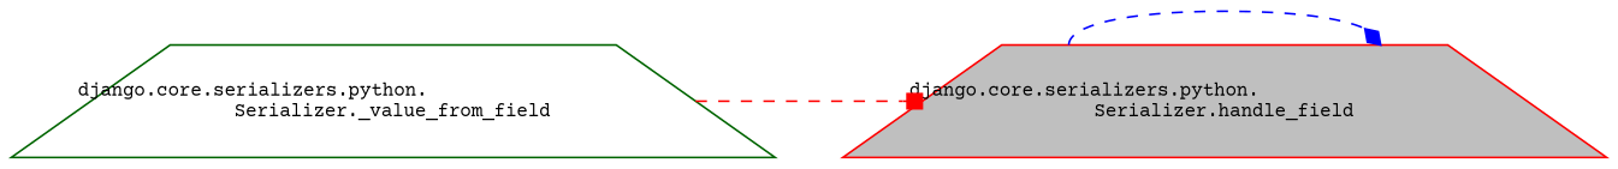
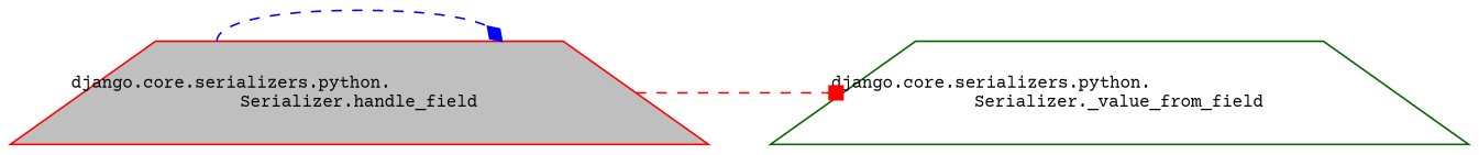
  digraph {
    rankdir=LR
    fontname="Courier Prime"
    node [fontname="Courier Prime" fontsize=10 shape=trapezium style=filled]
    edge [fontname="Courier Prime" fontsize=10 labelfontname=Helvetica labelfontsize=10 style=dashed]
    n1 [color=red fillcolor=grey75 fontcolor=black height=0.2 label="django.core.serializers.python.\lSerializer.handle_field" width=0.4]
    n2 [color=darkgreen fillcolor=white height=0.2 label="django.core.serializers.python.\lSerializer._value_from_field" width=0.4]
    n1 -> n1 [color=blue arrowhead=diamond]
-   n2 -> n1 [color=red arrowhead=box]
+   n1 -> n2 [color=red arrowhead=box]
  }
